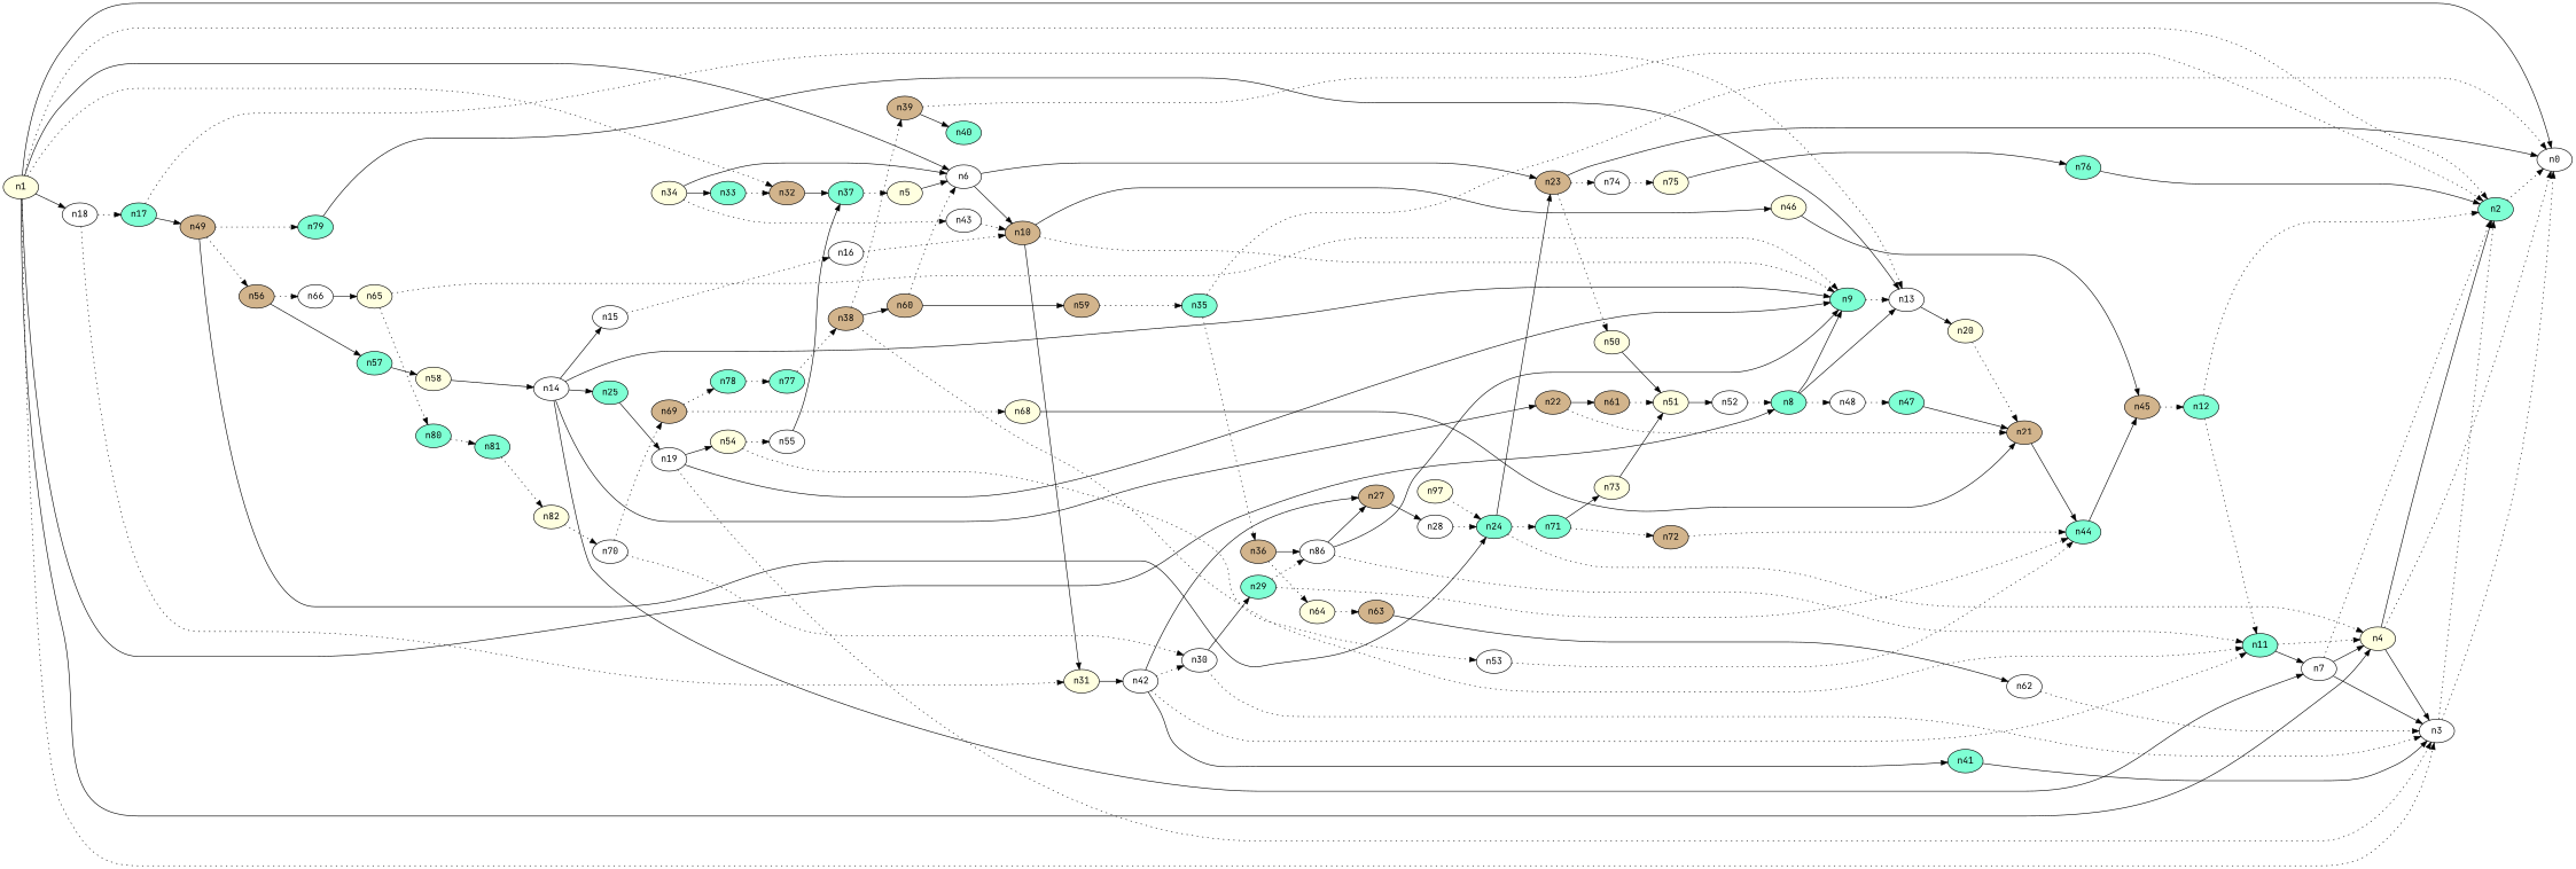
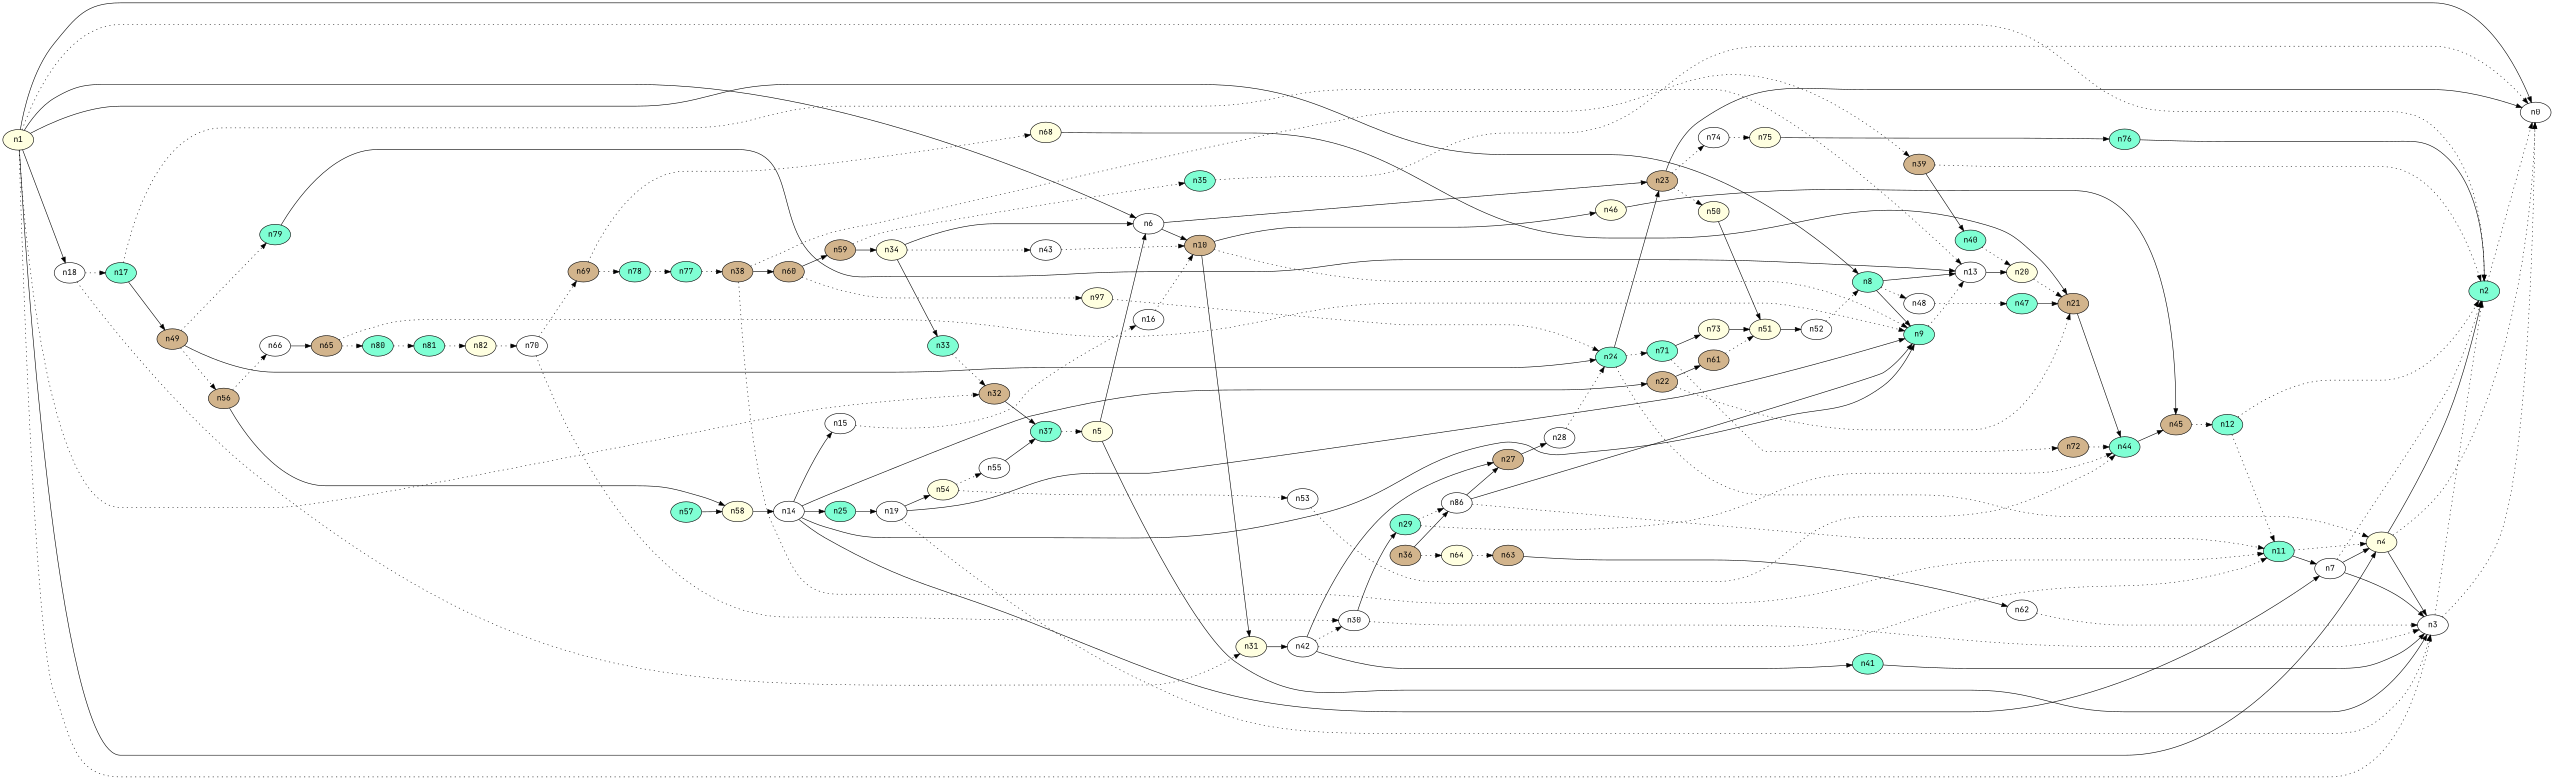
  digraph {
    fontname="JetBrains Mono"
    rankdir=LR
    node [fillcolor=aquamarine fontname="JetBrains Mono" style=filled]
    edge [fontname="JetBrains Mono" style=dotted]
    n1 [fillcolor=lightyellow]
    n0 [fillcolor=white]
    n2
    n3 [fillcolor=white]
    n4 [fillcolor=lightyellow]
    n6 [fillcolor=white]
    n8
    n18 [fillcolor=white]
    n32 [fillcolor=tan]
    n10 [fillcolor=tan]
    n23 [fillcolor=tan]
    n9
    n13 [fillcolor=white]
    n48 [fillcolor=white]
    n31 [fillcolor=lightyellow]
    n17
    n37
    n46 [fillcolor=lightyellow]
    n50 [fillcolor=lightyellow]
    n74 [fillcolor=white]
    n20 [fillcolor=lightyellow]
    n47
    n42 [fillcolor=white]
    n49 [fillcolor=tan]
    n5 [fillcolor=lightyellow]
    n45 [fillcolor=tan]
    n51 [fillcolor=lightyellow]
    n75 [fillcolor=lightyellow]
    n7 [fillcolor=white]
    n21 [fillcolor=tan]
    n11
    n27 [fillcolor=tan]
    n30 [fillcolor=white]
    n41
    n12
    n44
    n14 [fillcolor=white]
    n15 [fillcolor=white]
    n22 [fillcolor=tan]
    n25
    n16 [fillcolor=white]
    n61 [fillcolor=tan]
    n19 [fillcolor=white]
    n54 [fillcolor=lightyellow]
    n24
    n56 [fillcolor=tan]
    n79
    n71
    n57
    n66 [fillcolor=white]
    n53 [fillcolor=white]
    n55 [fillcolor=white]
    n52 [fillcolor=white]
    n76
    n72 [fillcolor=tan]
    n73 [fillcolor=lightyellow]
    n26 [fillcolor=white label=n86]
    n28 [fillcolor=white]
    n29
    n33
    n34 [fillcolor=lightyellow]
    n43 [fillcolor=white]
    n35
    n36 [fillcolor=tan]
    n64 [fillcolor=lightyellow]
    n63 [fillcolor=tan]
    n62 [fillcolor=white]
    n38 [fillcolor=tan]
    n39 [fillcolor=tan]
    n60 [fillcolor=tan]
    n40
    n59 [fillcolor=tan]
    n67 [fillcolor=lightyellow label=n97]
    n58 [fillcolor=lightyellow]
-   n65 [fillcolor=lightyellow]
+   n65 [fillcolor=tan]
    n80
    n81
    n82 [fillcolor=lightyellow]
    n68 [fillcolor=lightyellow]
    n69 [fillcolor=tan]
    n78
    n77
    n70 [fillcolor=white]
    n1 -> n0 [style=solid]
    n1 -> n2
    n1 -> n3
    n1 -> n4 [style=solid]
    n1 -> n6 [style=solid]
    n1 -> n8 [style=solid]
    n1 -> n18 [style=solid]
    n1 -> n32
    n2 -> n0
    n3 -> n0
    n3 -> n2
    n4 -> n0
    n4 -> n2 [style=solid]
    n4 -> n3 [style=solid]
    n6 -> n10 [style=solid]
    n6 -> n23 [style=solid]
    n8 -> n9 [style=solid]
    n8 -> n13 [style=solid]
    n8 -> n48
    n18 -> n31
    n18 -> n17
    n32 -> n37 [style=solid]
    n10 -> n9
    n10 -> n31 [style=solid]
    n10 -> n46 [style=solid]
    n23 -> n0 [style=solid]
    n23 -> n50
    n23 -> n74
    n9 -> n13
    n13 -> n20 [style=solid]
    n48 -> n47
    n31 -> n42 [style=solid]
    n17 -> n13
    n17 -> n49 [style=solid]
    n37 -> n5
    n46 -> n45 [style=solid]
    n50 -> n51 [style=solid]
    n74 -> n75
    n20 -> n21
    n47 -> n21 [style=solid]
    n42 -> n11
    n42 -> n27 [style=solid]
    n42 -> n30
    n42 -> n41 [style=solid]
    n49 -> n24 [style=solid]
    n49 -> n56
    n49 -> n79
+   n5 -> n3 [style=solid]
    n5 -> n6 [style=solid]
    n45 -> n12
    n51 -> n52 [style=solid]
    n75 -> n76 [style=solid]
    n7 -> n2
    n7 -> n3 [style=solid]
    n7 -> n4 [style=solid]
    n21 -> n44 [style=solid]
    n11 -> n4
    n11 -> n7 [style=solid]
    n27 -> n28 [style=solid]
    n30 -> n3
    n30 -> n29 [style=solid]
    n41 -> n3 [style=solid]
    n12 -> n2
    n12 -> n11
    n44 -> n45 [style=solid]
    n14 -> n9 [style=solid]
    n14 -> n7 [style=solid]
    n14 -> n15 [style=solid]
    n14 -> n22 [style=solid]
    n14 -> n25 [style=solid]
    n15 -> n16
    n22 -> n21
    n22 -> n61 [style=solid]
    n25 -> n19 [style=solid]
    n16 -> n10
    n61 -> n51
    n19 -> n3
    n19 -> n9 [style=solid]
    n19 -> n54 [style=solid]
    n54 -> n53
    n54 -> n55
    n24 -> n4
    n24 -> n23 [style=solid]
    n24 -> n71
-   n56 -> n57 [style=solid]
+   n56 -> n58 [style=solid]
    n56 -> n66
    n79 -> n13 [style=solid]
    n71 -> n72
    n71 -> n73 [style=solid]
    n57 -> n58 [style=solid]
    n66 -> n65 [style=solid]
    n53 -> n44
    n55 -> n37 [style=solid]
    n52 -> n8
    n76 -> n2 [style=solid]
    n72 -> n44
    n73 -> n51 [style=solid]
    n26 -> n9 [style=solid]
    n26 -> n11
    n26 -> n27 [style=solid]
    n28 -> n24
    n29 -> n44
    n29 -> n26
    n33 -> n32
    n34 -> n6 [style=solid]
    n34 -> n33 [style=solid]
    n34 -> n43
    n43 -> n10
    n35 -> n0
-   n35 -> n36
    n36 -> n26 [style=solid]
    n36 -> n64
    n64 -> n63
    n63 -> n62 [style=solid]
    n62 -> n3
    n38 -> n11
    n38 -> n39
    n38 -> n60 [style=solid]
    n39 -> n2
    n39 -> n40 [style=solid]
    n60 -> n59 [style=solid]
-   n60 -> n6
+   n60 -> n67
+   n40 -> n20
+   n59 -> n34 [style=solid]
    n59 -> n35
    n67 -> n24
    n58 -> n14 [style=solid]
    n65 -> n9
    n65 -> n80
    n80 -> n81
    n81 -> n82
    n82 -> n70
    n68 -> n21 [style=solid]
    n69 -> n68
    n69 -> n78
    n78 -> n77
    n77 -> n38
    n70 -> n30
    n70 -> n69
  }
